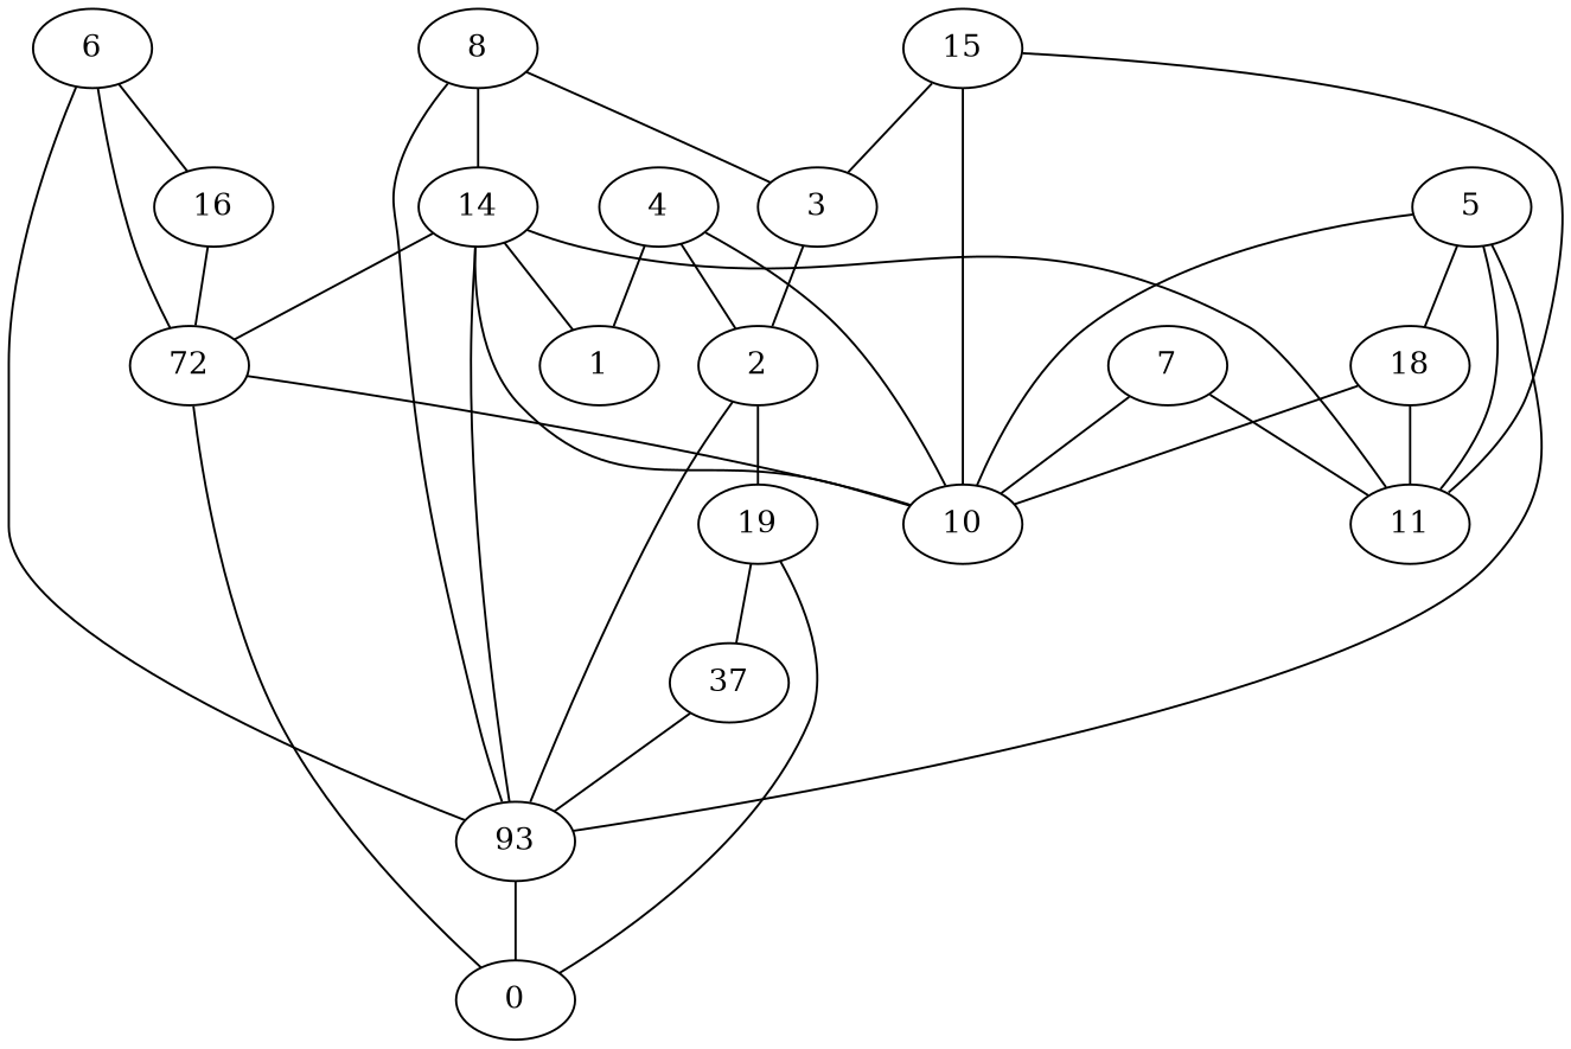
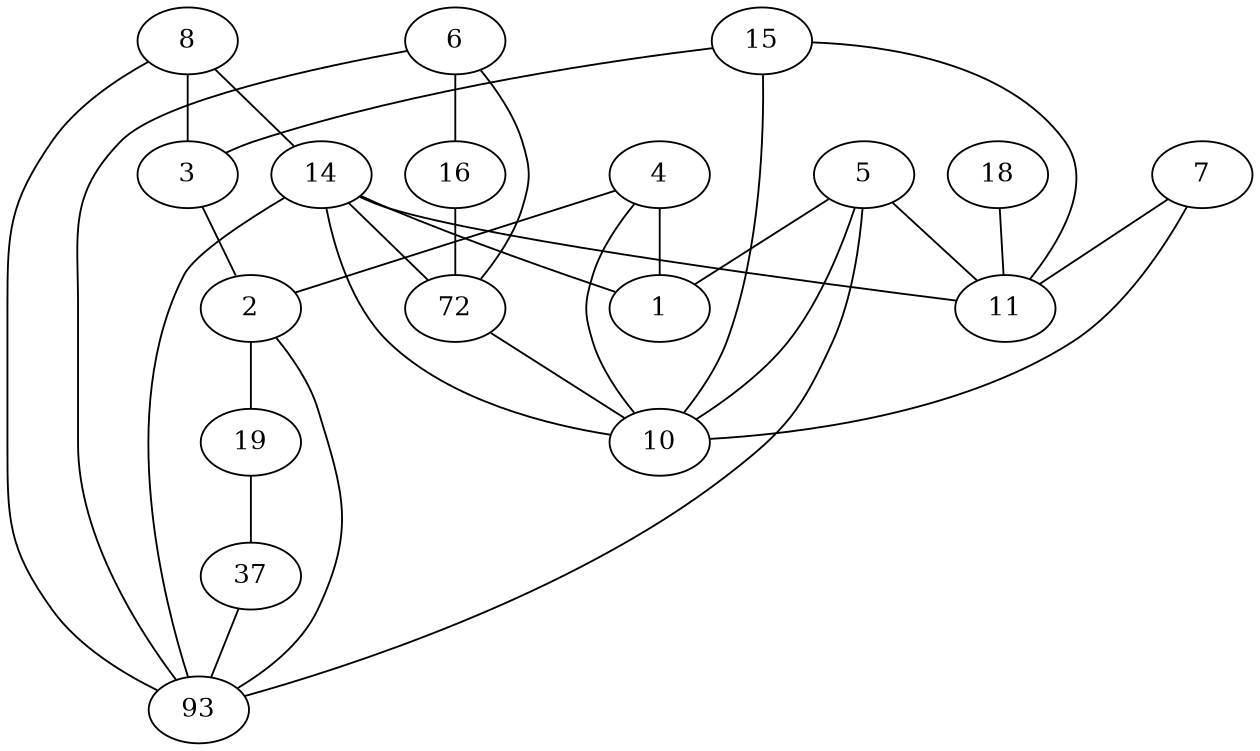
  digraph {
    edge [color=black dir=none]
    2
    19
    n3 [label=93]
    n4 [label=37]
-   0
    6
    16
    n8 [label=72]
    10
    4
    11
    1
    5
    8
    14
    3
    18
    15
    7
    subgraph sub_1 {
      2
      19
      n3
      n4
-     0
      6
      16
      n8
      10
      4
      11
      1
      5
      8
      14
      3
      18
      15
      7
    }
    2 -> 19
    2 -> n3
    19 -> n4
-   19 -> 0
-   n3 -> 0
    n4 -> n3
    6 -> n3
    6 -> 16
    6 -> n8
    16 -> n8
-   n8 -> 0
    n8 -> 10
    4 -> 2
    4 -> 10
    4 -> 1
    5 -> n3
    5 -> 10
    5 -> 11
-   5 -> 18
+   5 -> 1
    8 -> n3
    8 -> 14
    8 -> 3
    14 -> n3
    14 -> n8
    14 -> 10
    14 -> 11
    14 -> 1
    3 -> 2
-   18 -> 10
    18 -> 11
    15 -> 10
    15 -> 11
    15 -> 3
    7 -> 10
    7 -> 11
  }
